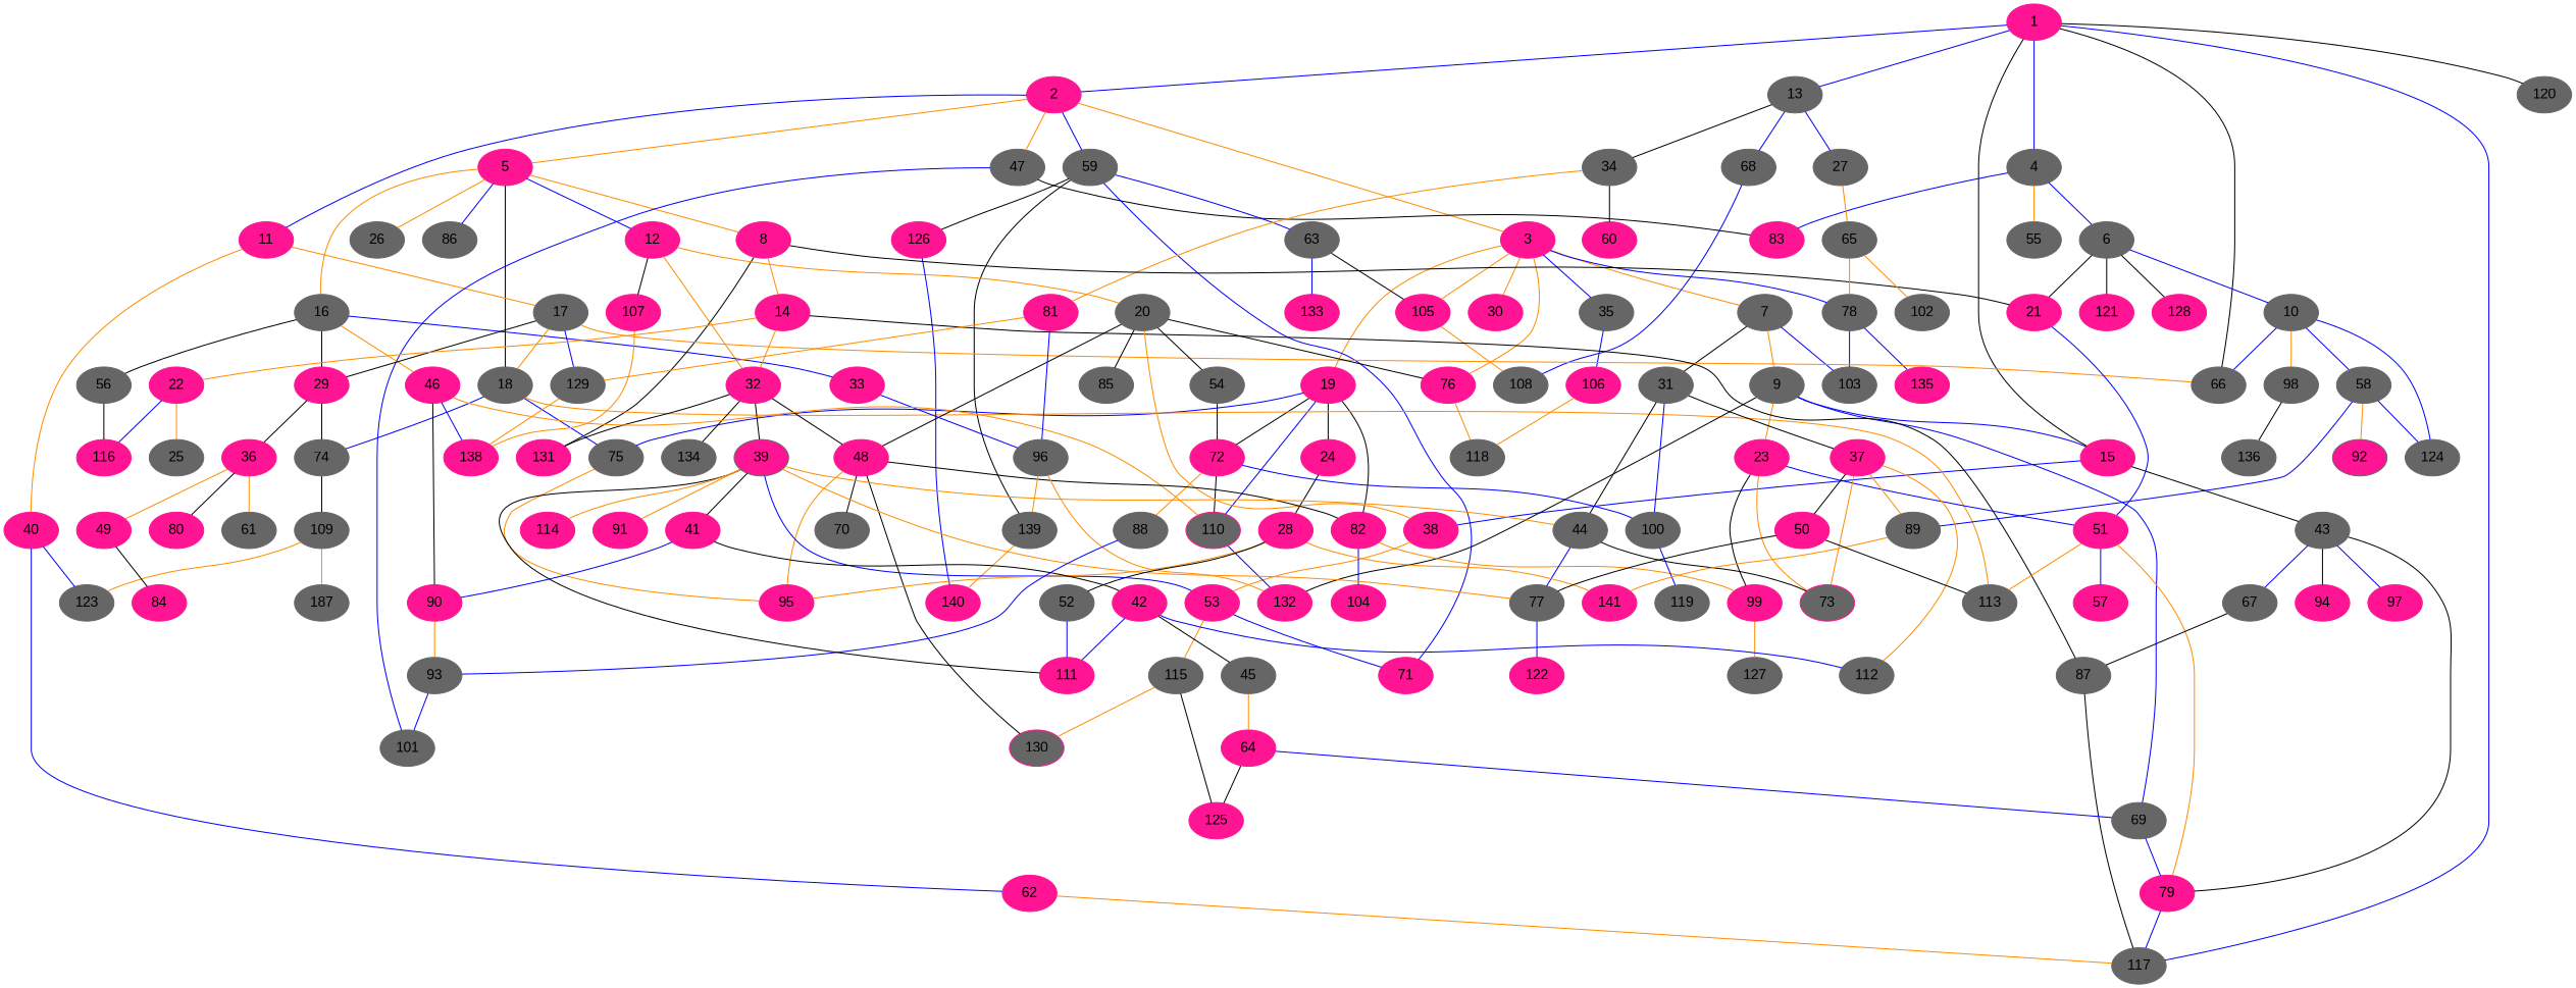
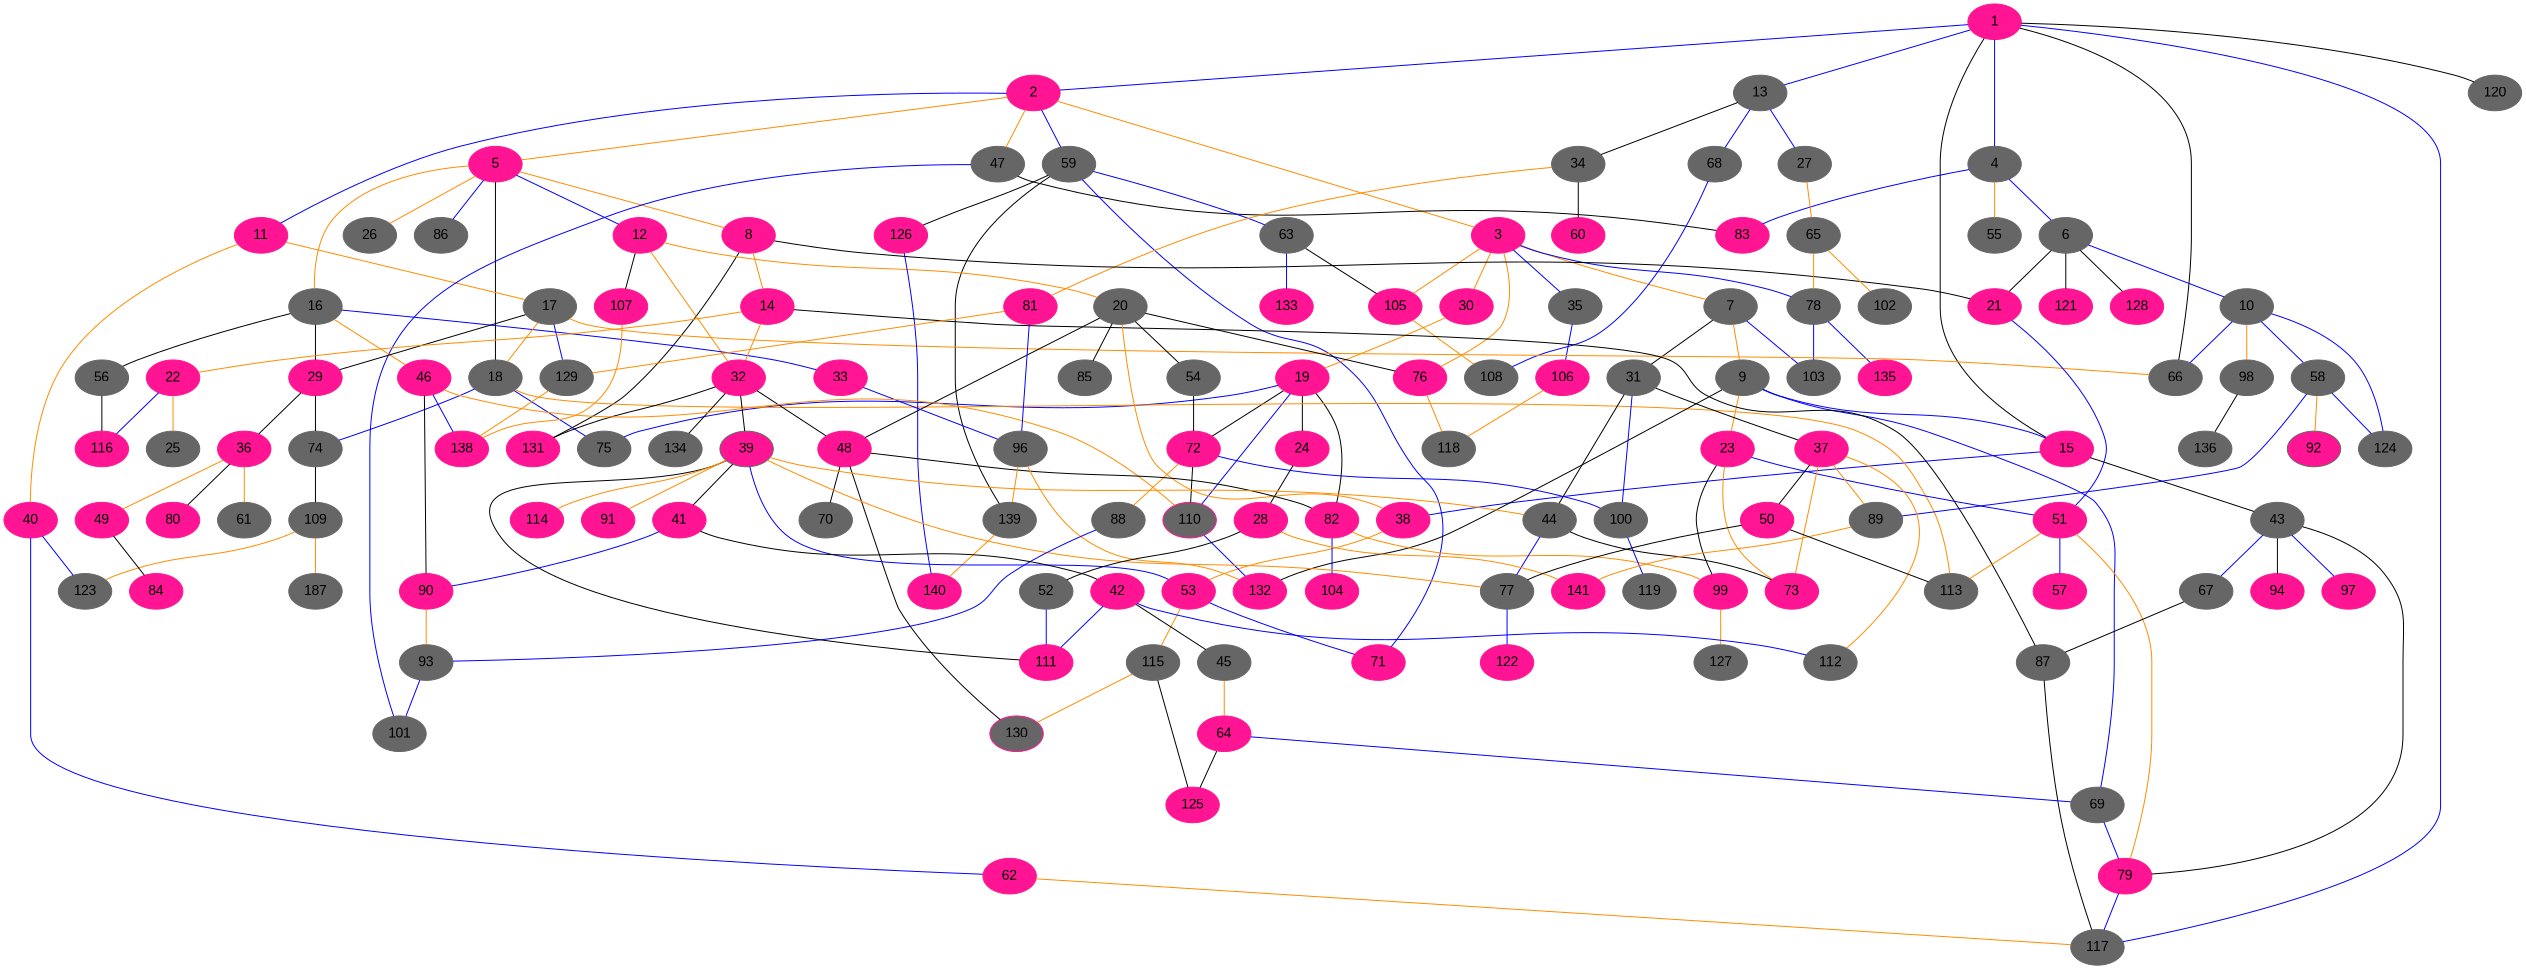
  graph {
    fontname="Liberation Sans"
    node [color=deeppink fontname="Liberation Sans" style=filled]
    edge [color=darkorange fontname="Liberation Sans"]
    1
    2
    4 [color=gray40]
    13 [color=gray40]
    15
    66 [color=gray40]
    117 [color=gray40]
    120 [color=gray40]
    3
    5
    11
    47 [color=gray40]
    59 [color=gray40]
    6 [color=gray40]
    55 [color=gray40]
    83
    27 [color=gray40]
    34 [color=gray40]
    68 [color=gray40]
    38
    43 [color=gray40]
    7 [color=gray40]
    19
    30
    35 [color=gray40]
    76
    78 [color=gray40]
    105
    8
    12
    16 [color=gray40]
    18 [color=gray40]
    26 [color=gray40]
    86 [color=gray40]
    17 [color=gray40]
    40
    101 [color=gray40]
    71
    63 [color=gray40]
    126
    139 [color=gray40]
    9 [color=gray40]
    31 [color=gray40]
    103 [color=gray40]
    75 [color=gray40]
    24
    72
    82
    110 [fillcolor=gray40]
    106
    118 [color=gray40]
    135
    108 [color=gray40]
    10 [color=gray40]
    21
    121
    128
    14
    131
    20 [color=gray40]
    32
    107
    29
    33
    46
    56 [color=gray40]
    74 [color=gray40]
    113 [color=gray40]
    58 [color=gray40]
    98 [color=gray40]
    124 [color=gray40]
    51
    23
    69 [color=gray40]
    132
    37
    44 [color=gray40]
    100 [color=gray40]
    22
    87 [color=gray40]
-   73 [fillcolor=gray40]
+   73
    99
    79
    89 [color=gray40]
    92 [color=gray40 fillcolor=deeppink]
    136 [color=gray40]
    129 [color=gray40]
    62
    123 [color=gray40]
    48
    54 [color=gray40]
    85 [color=gray40]
    39 [color=gray40 fillcolor=deeppink]
    134 [color=gray40]
    138
    65 [color=gray40]
    60
    81
    25 [color=gray40]
    116
    53
    67 [color=gray40]
    94
    97
    36
    96 [color=gray40]
    90
    109 [color=gray40]
-   95
    28
    88 [color=gray40]
    104
    70 [color=gray40]
    130 [fillcolor=gray40]
    57
    127 [color=gray40]
    52 [color=gray40]
    141
    102 [color=gray40]
    111
    49
    61 [color=gray40]
    80
    50
    112 [color=gray40]
    77 [color=gray40]
    119 [color=gray40]
    41
    91
    114
    84
    115 [color=gray40]
    42
    122
    45 [color=gray40]
    93 [color=gray40]
    64
    125
    133
    140
    n141 [color=gray40 label=187]
    1 -- 2 [color=blue]
    1 -- 4 [color=blue]
    1 -- 13 [color=blue]
    1 -- 15 [color=black]
    1 -- 66 [color=black]
    1 -- 117 [color=blue]
    1 -- 120 [color=black]
    2 -- 3
    2 -- 5
    2 -- 11 [color=blue]
    2 -- 47
    2 -- 59 [color=blue]
    4 -- 6 [color=blue]
    4 -- 55
    4 -- 83 [color=blue]
    13 -- 27 [color=blue]
    13 -- 34 [color=black]
    13 -- 68 [color=blue]
    15 -- 38 [color=blue]
    15 -- 43 [color=black]
    3 -- 7
-   3 -- 19
+   30 -- 19
    3 -- 30
    3 -- 35 [color=blue]
    3 -- 76
    3 -- 78 [color=blue]
    3 -- 105
    5 -- 8
    5 -- 12 [color=blue]
    5 -- 16
    5 -- 18 [color=black]
    5 -- 26
    5 -- 86 [color=blue]
    11 -- 17
    11 -- 40
    47 -- 83 [color=black]
    47 -- 101 [color=blue]
    59 -- 71 [color=blue]
    59 -- 63 [color=blue]
    59 -- 126 [color=black]
    59 -- 139 [color=black]
    6 -- 10 [color=blue]
    6 -- 21 [color=black]
    6 -- 121 [color=black]
    6 -- 128 [color=black]
    27 -- 65
    34 -- 60 [color=black]
    34 -- 81
    68 -- 108 [color=blue]
    38 -- 53
    43 -- 79 [color=black]
    43 -- 67 [color=blue]
    43 -- 94 [color=black]
    43 -- 97 [color=blue]
    7 -- 9
    7 -- 31 [color=black]
    7 -- 103 [color=blue]
    19 -- 75 [color=blue]
    19 -- 24 [color=black]
    19 -- 72 [color=black]
    19 -- 82 [color=black]
    19 -- 110 [color=blue]
    35 -- 106 [color=blue]
    76 -- 118
    78 -- 103 [color=blue]
    78 -- 135 [color=blue]
    105 -- 108
    8 -- 21 [color=black]
    8 -- 14
    8 -- 131 [color=black]
    12 -- 20
    12 -- 32
    12 -- 107 [color=black]
    16 -- 29 [color=black]
    16 -- 33 [color=blue]
    16 -- 46
    16 -- 56 [color=black]
    18 -- 75 [color=blue]
    18 -- 74 [color=blue]
    18 -- 113
    17 -- 66
    17 -- 18
    17 -- 29 [color=black]
    17 -- 129 [color=blue]
    40 -- 62 [color=blue]
    40 -- 123 [color=blue]
    63 -- 105 [color=black]
    63 -- 133 [color=blue]
    126 -- 140 [color=blue]
    139 -- 140
    9 -- 15 [color=blue]
    9 -- 23
    9 -- 69 [color=blue]
    9 -- 132 [color=black]
    31 -- 37 [color=black]
    31 -- 44 [color=black]
    31 -- 100 [color=blue]
-   75 -- 95
    24 -- 28 [color=black]
    72 -- 110 [color=black]
    72 -- 100 [color=blue]
    72 -- 88
    82 -- 99
    82 -- 104 [color=blue]
    110 -- 132 [color=blue]
    106 -- 118
    10 -- 66 [color=blue]
    10 -- 58 [color=blue]
    10 -- 98
    10 -- 124 [color=blue]
    21 -- 51 [color=blue]
    14 -- 32
    14 -- 22
    14 -- 87 [color=black]
    20 -- 38
    20 -- 76 [color=black]
    20 -- 48 [color=black]
    20 -- 54 [color=black]
    20 -- 85 [color=black]
    32 -- 131 [color=black]
    32 -- 48 [color=black]
    32 -- 39 [color=black]
    32 -- 134 [color=black]
    107 -- 138
    29 -- 74 [color=black]
    29 -- 36 [color=black]
    33 -- 96 [color=blue]
    46 -- 110
    46 -- 138 [color=blue]
    46 -- 90 [color=black]
    56 -- 116 [color=black]
    74 -- 109 [color=black]
    58 -- 124 [color=blue]
    58 -- 89 [color=blue]
    58 -- 92
    98 -- 136 [color=black]
    51 -- 113
    51 -- 79
    51 -- 57 [color=blue]
    23 -- 51 [color=blue]
    23 -- 73
    23 -- 99 [color=black]
    69 -- 79 [color=blue]
    37 -- 73
    37 -- 89
    37 -- 50 [color=black]
    37 -- 112
    44 -- 73 [color=black]
    44 -- 77 [color=blue]
    100 -- 119 [color=blue]
    22 -- 25
    22 -- 116 [color=blue]
    87 -- 117 [color=black]
    99 -- 127
    79 -- 117 [color=blue]
    89 -- 141
    129 -- 138
    62 -- 117
    48 -- 82 [color=black]
-   48 -- 95
    48 -- 70 [color=black]
    48 -- 130 [color=black]
    54 -- 72 [color=black]
    39 -- 44
    39 -- 53 [color=blue]
    39 -- 111 [color=black]
    39 -- 77
    39 -- 41 [color=black]
    39 -- 91
    39 -- 114
    65 -- 78
    65 -- 102
    81 -- 129
    81 -- 96 [color=blue]
    53 -- 71 [color=blue]
    53 -- 115
    67 -- 87 [color=black]
    36 -- 49
    36 -- 61
    36 -- 80 [color=black]
    96 -- 139
    96 -- 132
    90 -- 93
    109 -- 123
    109 -- n141
-   28 -- 95
    28 -- 52 [color=black]
    28 -- 141
    88 -- 93 [color=blue]
    52 -- 111 [color=blue]
    49 -- 84 [color=black]
    50 -- 113 [color=black]
    50 -- 77 [color=black]
    77 -- 122 [color=blue]
    41 -- 90 [color=blue]
    41 -- 42 [color=black]
    115 -- 130
    115 -- 125 [color=black]
    42 -- 111 [color=blue]
    42 -- 112 [color=blue]
    42 -- 45 [color=black]
    45 -- 64
    93 -- 101 [color=blue]
    64 -- 69 [color=blue]
    64 -- 125 [color=black]
  }
